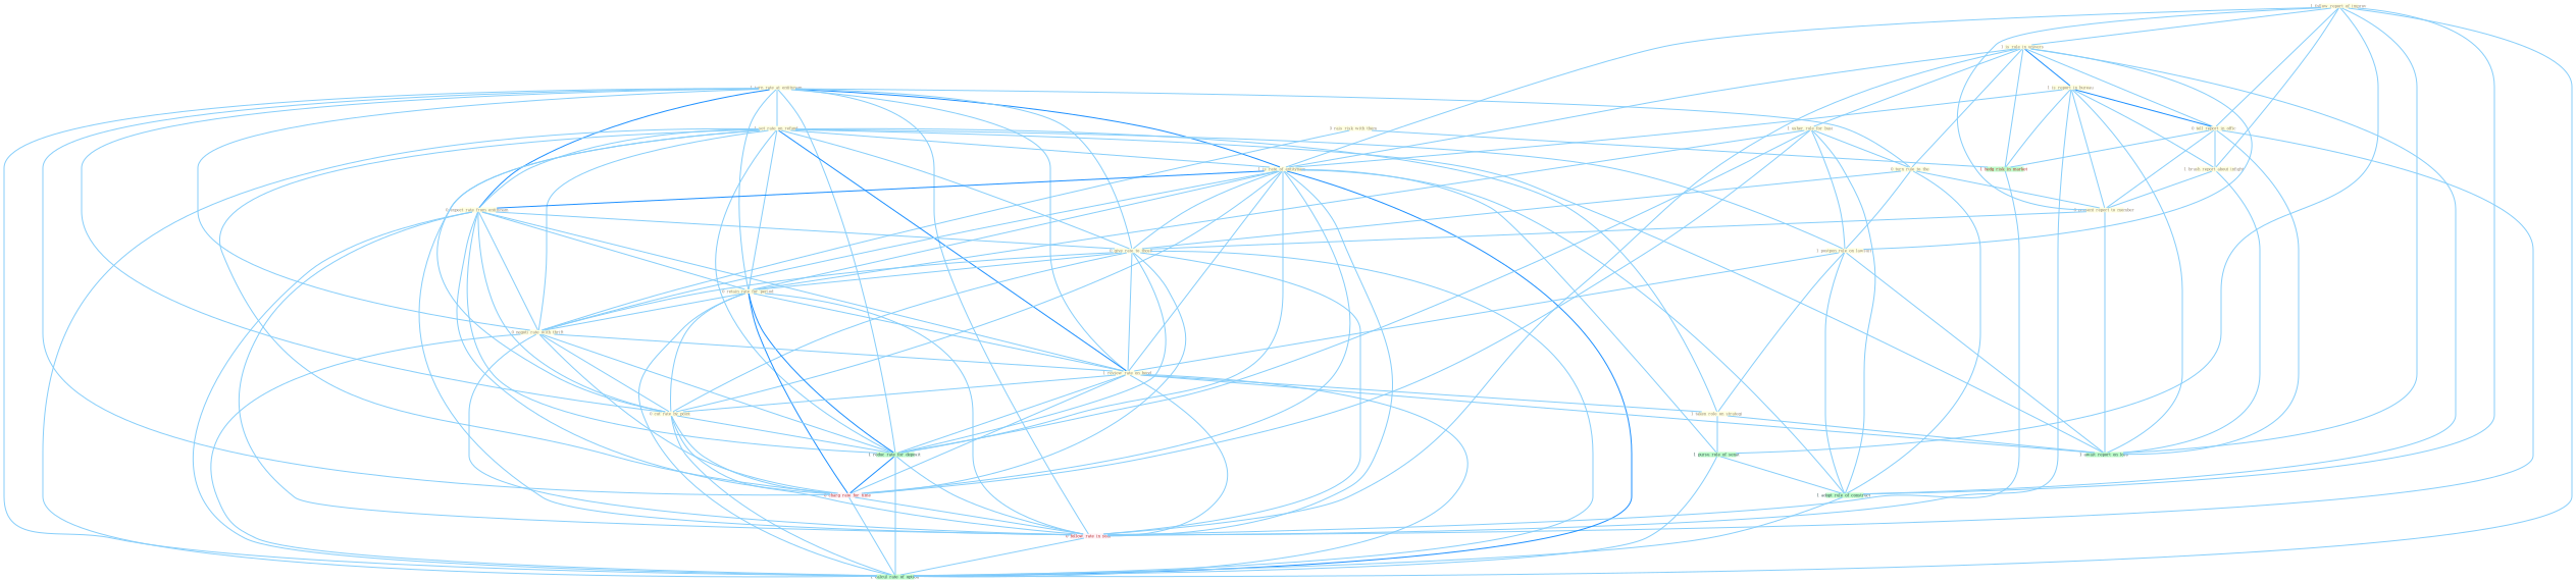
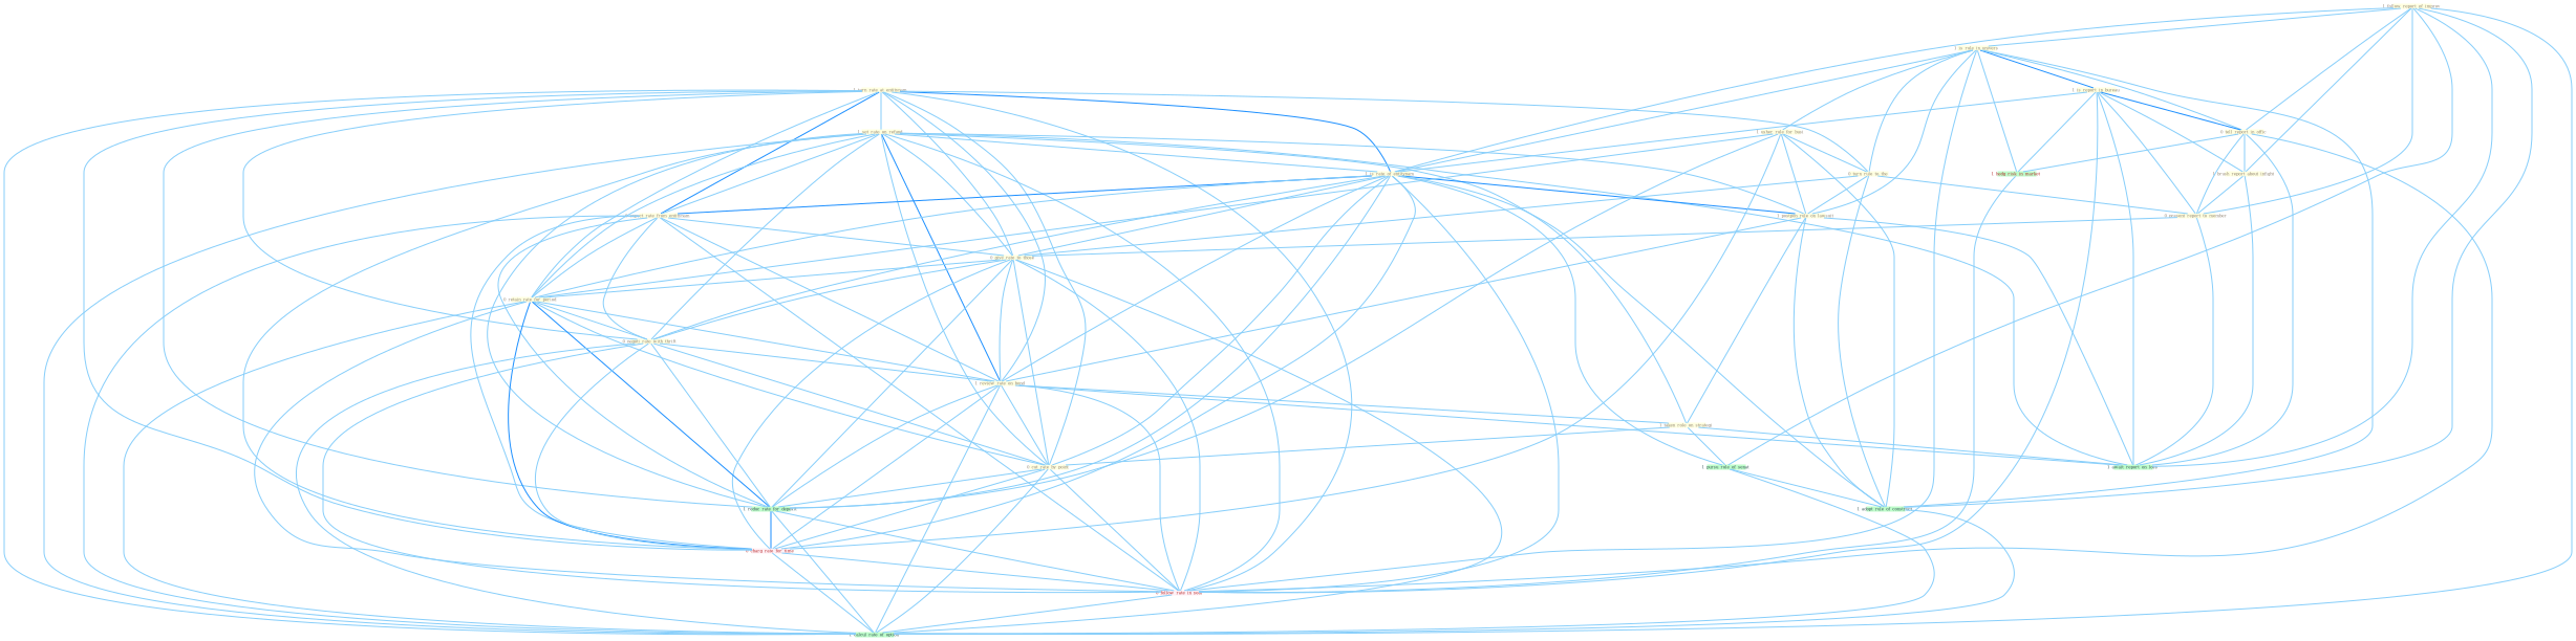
  graph {
    node [color="#ffffe0" fixedsize=true fontcolor="#8b7d6b" fontsize=4 shape=polygon style=filled]
    edge [color="#87cefa" w=1]
    "1_turn_rate_at_entitynam " [height=.06 width=.5]
    "1_follow_report_of_improv " [height=.06 width=.5]
    "1_is_rule_in_univers " [height=.06 width=.5]
    "1_is_report_in_bureau " [height=.06 width=.5]
-   "0_rais_risk_with_them " [height=.06 width=.5]
    "0_tell_report_in_offic " [height=.06 width=.5]
    "1_set_rate_on_refund " [height=.06 width=.5]
    "1_is_rate_of_entitynam " [height=.06 width=.5]
    "1_usher_rule_for_busi " [height=.06 width=.5]
    "0_expect_rate_from_entitynam " [height=.06 width=.5]
    "1_brush_report_about_infight " [height=.06 width=.5]
    "0_turn_rule_to_the " [height=.06 width=.5]
    "1_postpon_rule_on_lawsuit " [height=.06 width=.5]
    "0_present_report_to_member " [height=.06 width=.5]
    "0_give_rate_to_those " [height=.06 width=.5]
    "0_retain_rate_for_period " [height=.06 width=.5]
    "0_negoti_rate_with_thrift " [height=.06 width=.5]
    "1_review_rate_on_bond " [height=.06 width=.5]
    "1_taken_role_on_strategi " [height=.06 width=.5]
    "0_cut_rate_by_point " [height=.06 width=.5]
    "0_charg_rate_for_time " [color="#fff0f5" fontcolor="#b22222" height=.06 width=.5]
    n22 [color="#fff0f5" fontcolor="#b22222" height=.06 label="0_follow_rate_in_year" width=.5]
    "1_reduc_rate_for_deposit " [color="#BDFCC9" fontcolor="#2f4f4f" height=.06 width=.5]
    "1_calcul_rate_of_option " [color="#BDFCC9" fontcolor="#2f4f4f" height=.06 width=.5]
    "1_pursu_role_of_senat " [color="#BDFCC9" fontcolor="#2f4f4f" height=.06 width=.5]
    "1_await_report_on_loss " [color="#BDFCC9" fontcolor="#2f4f4f" height=.06 width=.5]
    "1_adopt_rule_of_construct " [color="#BDFCC9" fontcolor="#2f4f4f" height=.06 width=.5]
    "1_hedg_risk_in_market " [color="#BDFCC9" fontcolor="#b22222" height=.06 width=.5]
    subgraph sub_1 {
      "1_turn_rate_at_entitynam "
      "1_follow_report_of_improv "
      "1_is_rule_in_univers "
      "1_is_report_in_bureau "
-     "0_rais_risk_with_them "
      "0_tell_report_in_offic "
      "1_set_rate_on_refund "
      "1_is_rate_of_entitynam "
      "1_usher_rule_for_busi "
      "0_expect_rate_from_entitynam "
      "1_brush_report_about_infight "
      "0_turn_rule_to_the "
      "1_postpon_rule_on_lawsuit "
      "0_present_report_to_member "
      "0_give_rate_to_those "
      "0_retain_rate_for_period "
      "0_negoti_rate_with_thrift "
      "1_review_rate_on_bond "
      "1_taken_role_on_strategi "
      "0_cut_rate_by_point "
    }
    subgraph sub_2 {
      "0_charg_rate_for_time "
      n22
    }
    "1_turn_rate_at_entitynam " -- "1_set_rate_on_refund "
    "1_turn_rate_at_entitynam " -- "1_is_rate_of_entitynam " [color="#1e90ff" w=2]
    "1_turn_rate_at_entitynam " -- "0_expect_rate_from_entitynam " [color="#1e90ff" w=2]
    "1_turn_rate_at_entitynam " -- "0_turn_rule_to_the "
    "1_turn_rate_at_entitynam " -- "0_give_rate_to_those "
    "1_turn_rate_at_entitynam " -- "0_retain_rate_for_period "
    "1_turn_rate_at_entitynam " -- "0_negoti_rate_with_thrift "
    "1_turn_rate_at_entitynam " -- "1_review_rate_on_bond "
    "1_turn_rate_at_entitynam " -- "0_cut_rate_by_point "
    "1_turn_rate_at_entitynam " -- "0_charg_rate_for_time "
    "1_turn_rate_at_entitynam " -- n22
    "1_turn_rate_at_entitynam " -- "1_reduc_rate_for_deposit "
    "1_turn_rate_at_entitynam " -- "1_calcul_rate_of_option "
    "1_follow_report_of_improv " -- "1_is_rule_in_univers "
    "1_follow_report_of_improv " -- "0_tell_report_in_offic "
    "1_follow_report_of_improv " -- "1_is_rate_of_entitynam "
    "1_follow_report_of_improv " -- "1_brush_report_about_infight "
    "1_follow_report_of_improv " -- "0_present_report_to_member "
    "1_follow_report_of_improv " -- "1_calcul_rate_of_option "
    "1_follow_report_of_improv " -- "1_pursu_role_of_senat "
    "1_follow_report_of_improv " -- "1_await_report_on_loss "
    "1_follow_report_of_improv " -- "1_adopt_rule_of_construct "
    "1_is_rule_in_univers " -- "1_is_report_in_bureau " [color="#1e90ff" w=2]
    "1_is_rule_in_univers " -- "0_tell_report_in_offic "
    "1_is_rule_in_univers " -- "1_is_rate_of_entitynam "
    "1_is_rule_in_univers " -- "1_usher_rule_for_busi "
    "1_is_rule_in_univers " -- "0_turn_rule_to_the "
    "1_is_rule_in_univers " -- "1_postpon_rule_on_lawsuit "
    "1_is_rule_in_univers " -- n22
    "1_is_rule_in_univers " -- "1_adopt_rule_of_construct "
    "1_is_rule_in_univers " -- "1_hedg_risk_in_market "
    "1_is_report_in_bureau " -- "0_tell_report_in_offic " [color="#1e90ff" w=2]
    "1_is_report_in_bureau " -- "1_is_rate_of_entitynam "
    "1_is_report_in_bureau " -- "1_brush_report_about_infight "
    "1_is_report_in_bureau " -- "0_present_report_to_member "
    "1_is_report_in_bureau " -- n22
    "1_is_report_in_bureau " -- "1_await_report_on_loss "
    "1_is_report_in_bureau " -- "1_hedg_risk_in_market "
-   "0_rais_risk_with_them " -- "0_negoti_rate_with_thrift "
-   "0_rais_risk_with_them " -- "1_hedg_risk_in_market "
    "0_tell_report_in_offic " -- "1_brush_report_about_infight "
    "0_tell_report_in_offic " -- "0_present_report_to_member "
    "0_tell_report_in_offic " -- n22
    "0_tell_report_in_offic " -- "1_await_report_on_loss "
    "0_tell_report_in_offic " -- "1_hedg_risk_in_market "
    "1_set_rate_on_refund " -- "1_is_rate_of_entitynam "
    "1_set_rate_on_refund " -- "0_expect_rate_from_entitynam "
    "1_set_rate_on_refund " -- "1_postpon_rule_on_lawsuit "
    "1_set_rate_on_refund " -- "0_give_rate_to_those "
    "1_set_rate_on_refund " -- "0_retain_rate_for_period "
    "1_set_rate_on_refund " -- "0_negoti_rate_with_thrift "
    "1_set_rate_on_refund " -- "1_review_rate_on_bond " [color="#1e90ff" w=2]
    "1_set_rate_on_refund " -- "1_taken_role_on_strategi "
    "1_set_rate_on_refund " -- "0_cut_rate_by_point "
    "1_set_rate_on_refund " -- "0_charg_rate_for_time "
    "1_set_rate_on_refund " -- n22
    "1_set_rate_on_refund " -- "1_reduc_rate_for_deposit "
    "1_set_rate_on_refund " -- "1_calcul_rate_of_option "
    "1_set_rate_on_refund " -- "1_await_report_on_loss "
    "1_is_rate_of_entitynam " -- "0_expect_rate_from_entitynam " [color="#1e90ff" w=2]
    "1_is_rate_of_entitynam " -- "0_give_rate_to_those "
    "1_is_rate_of_entitynam " -- "0_retain_rate_for_period "
    "1_is_rate_of_entitynam " -- "0_negoti_rate_with_thrift "
    "1_is_rate_of_entitynam " -- "1_review_rate_on_bond "
    "1_is_rate_of_entitynam " -- "0_cut_rate_by_point "
    "1_is_rate_of_entitynam " -- "0_charg_rate_for_time "
    "1_is_rate_of_entitynam " -- n22
    "1_is_rate_of_entitynam " -- "1_reduc_rate_for_deposit "
-   "1_is_rate_of_entitynam " -- "1_calcul_rate_of_option " [color="#1e90ff" w=2]
+   "1_is_rate_of_entitynam " -- "1_postpon_rule_on_lawsuit " [color="#1e90ff" w=2]
    "1_is_rate_of_entitynam " -- "1_pursu_role_of_senat "
    "1_is_rate_of_entitynam " -- "1_adopt_rule_of_construct "
    "1_usher_rule_for_busi " -- "0_turn_rule_to_the "
    "1_usher_rule_for_busi " -- "1_postpon_rule_on_lawsuit "
    "1_usher_rule_for_busi " -- "0_retain_rate_for_period "
    "1_usher_rule_for_busi " -- "0_charg_rate_for_time "
    "1_usher_rule_for_busi " -- "1_reduc_rate_for_deposit "
    "1_usher_rule_for_busi " -- "1_adopt_rule_of_construct "
    "0_expect_rate_from_entitynam " -- "0_give_rate_to_those "
    "0_expect_rate_from_entitynam " -- "0_retain_rate_for_period "
    "0_expect_rate_from_entitynam " -- "0_negoti_rate_with_thrift "
    "0_expect_rate_from_entitynam " -- "1_review_rate_on_bond "
-   "0_expect_rate_from_entitynam " -- "0_cut_rate_by_point "
+   "1_taken_role_on_strategi " -- "0_cut_rate_by_point "
    "0_expect_rate_from_entitynam " -- "0_charg_rate_for_time "
    "0_expect_rate_from_entitynam " -- n22
    "0_expect_rate_from_entitynam " -- "1_reduc_rate_for_deposit "
    "0_expect_rate_from_entitynam " -- "1_calcul_rate_of_option "
    "1_brush_report_about_infight " -- "0_present_report_to_member "
    "1_brush_report_about_infight " -- "1_await_report_on_loss "
    "0_turn_rule_to_the " -- "1_postpon_rule_on_lawsuit "
    "0_turn_rule_to_the " -- "0_present_report_to_member "
    "0_turn_rule_to_the " -- "0_give_rate_to_those "
    "0_turn_rule_to_the " -- "1_adopt_rule_of_construct "
    "1_postpon_rule_on_lawsuit " -- "1_review_rate_on_bond "
    "1_postpon_rule_on_lawsuit " -- "1_taken_role_on_strategi "
    "1_postpon_rule_on_lawsuit " -- "1_await_report_on_loss "
    "1_postpon_rule_on_lawsuit " -- "1_adopt_rule_of_construct "
    "0_present_report_to_member " -- "0_give_rate_to_those "
    "0_present_report_to_member " -- "1_await_report_on_loss "
    "0_give_rate_to_those " -- "0_retain_rate_for_period "
    "0_give_rate_to_those " -- "0_negoti_rate_with_thrift "
    "0_give_rate_to_those " -- "1_review_rate_on_bond "
    "0_give_rate_to_those " -- "0_cut_rate_by_point "
    "0_give_rate_to_those " -- "0_charg_rate_for_time "
    "0_give_rate_to_those " -- n22
    "0_give_rate_to_those " -- "1_reduc_rate_for_deposit "
    "0_give_rate_to_those " -- "1_calcul_rate_of_option "
    "0_retain_rate_for_period " -- "0_negoti_rate_with_thrift "
    "0_retain_rate_for_period " -- "1_review_rate_on_bond "
    "0_retain_rate_for_period " -- "0_cut_rate_by_point "
    "0_retain_rate_for_period " -- "0_charg_rate_for_time " [color="#1e90ff" w=2]
    "0_retain_rate_for_period " -- n22
    "0_retain_rate_for_period " -- "1_reduc_rate_for_deposit " [color="#1e90ff" w=2]
    "0_retain_rate_for_period " -- "1_calcul_rate_of_option "
    "0_negoti_rate_with_thrift " -- "1_review_rate_on_bond "
    "0_negoti_rate_with_thrift " -- "0_cut_rate_by_point "
    "0_negoti_rate_with_thrift " -- "0_charg_rate_for_time "
    "0_negoti_rate_with_thrift " -- n22
    "0_negoti_rate_with_thrift " -- "1_reduc_rate_for_deposit "
    "0_negoti_rate_with_thrift " -- "1_calcul_rate_of_option "
    "1_review_rate_on_bond " -- "1_taken_role_on_strategi "
    "1_review_rate_on_bond " -- "0_cut_rate_by_point "
    "1_review_rate_on_bond " -- "0_charg_rate_for_time "
    "1_review_rate_on_bond " -- n22
    "1_review_rate_on_bond " -- "1_reduc_rate_for_deposit "
    "1_review_rate_on_bond " -- "1_calcul_rate_of_option "
    "1_review_rate_on_bond " -- "1_await_report_on_loss "
    "1_taken_role_on_strategi " -- "1_pursu_role_of_senat "
    "1_taken_role_on_strategi " -- "1_await_report_on_loss "
    "0_cut_rate_by_point " -- "0_charg_rate_for_time "
    "0_cut_rate_by_point " -- n22
    "0_cut_rate_by_point " -- "1_reduc_rate_for_deposit "
    "0_cut_rate_by_point " -- "1_calcul_rate_of_option "
    "0_charg_rate_for_time " -- n22
    "0_charg_rate_for_time " -- "1_calcul_rate_of_option "
    n22 -- "1_calcul_rate_of_option "
    "1_reduc_rate_for_deposit " -- "0_charg_rate_for_time " [color="#1e90ff" w=2]
    "1_reduc_rate_for_deposit " -- n22
    "1_reduc_rate_for_deposit " -- "1_calcul_rate_of_option "
    "1_pursu_role_of_senat " -- "1_calcul_rate_of_option "
    "1_pursu_role_of_senat " -- "1_adopt_rule_of_construct "
    "1_adopt_rule_of_construct " -- "1_calcul_rate_of_option "
    "1_hedg_risk_in_market " -- n22
  }
